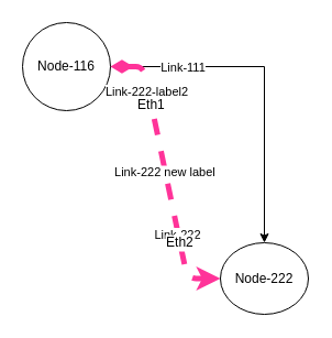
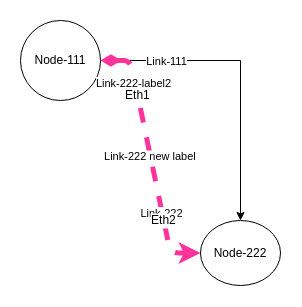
  <mxCell id="0" />
  <mxCell id="1" parent="0" />
  <mxCell id="2" value="Link-222" style="edgeLabel;html=1;align=center;verticalAlign=middle;resizable=0;points=[];" parent="7" vertex="1" connectable="0"><mxGeometry x="0.447" y="-1" relative="1" as="geometry"><mxPoint as="offset" /></mxGeometry></mxCell>
  <mxCell id="3" value="Link-222-label2" style="edgeLabel;html=1;align=center;verticalAlign=middle;resizable=0;points=[];" vertex="1" connectable="0" parent="7"><mxGeometry x="-0.589" y="-2" relative="1" as="geometry"><mxPoint as="offset" /></mxGeometry></mxCell>
- <mxCell id="4" value="Node-116" style="ellipse;whiteSpace=wrap;html=1;aspect=fixed;" parent="1" vertex="1"><mxGeometry x="20" y="20" width="80" height="80" as="geometry" /></mxCell>
+ <mxCell id="4" value="Node-111" style="ellipse;whiteSpace=wrap;html=1;aspect=fixed;" parent="1" vertex="1"><mxGeometry x="20" y="20" width="80" height="80" as="geometry" /></mxCell>
  <mxCell id="5" value="" style="edgeStyle=orthogonalEdgeStyle;rounded=0;orthogonalLoop=1;jettySize=auto;html=1;exitX=1;exitY=0.5;exitDx=0;exitDy=0;entryX=0.5;entryY=0;entryDx=0;entryDy=0;" parent="1" source="4" target="8" edge="1"><mxGeometry relative="1" as="geometry" /></mxCell>
  <mxCell id="6" value="Link-111" style="edgeLabel;html=1;align=center;verticalAlign=middle;resizable=0;points=[];" parent="5" vertex="1" connectable="0"><mxGeometry x="-0.613" y="-5" relative="1" as="geometry"><mxPoint x="7" y="-5" as="offset" /></mxGeometry></mxCell>
  <mxCell id="7" value="Link-222 new label" style="endArrow=classic;fillColor=#f8cecc;strokeColor=#FF3399;dashed=1;edgeStyle=entityRelationEdgeStyle;startArrow=diamondThin;startFill=1;endFill=0;strokeWidth=5;" parent="1" source="4" target="8" edge="1"><mxGeometry relative="1" as="geometry" /></mxCell>
  <mxCell id="8" value="Node-222" style="ellipse;whiteSpace=wrap;html=1;aspect=fixed;" parent="1" vertex="1"><mxGeometry x="200" y="220" width="80" height="65" as="geometry" /></mxCell>
  <mxCell id="9" value="Eth1" style="labelBackgroundColor=#ffffff;;" vertex="1" connectable="0" parent="7"><mxGeometry x="-0.5" relative="1" as="geometry"><mxPoint as="offset" /></mxGeometry></mxCell>
  <mxCell id="10" value="Eth2" style="labelBackgroundColor=#ffffff;;" vertex="1" connectable="0" parent="7"><mxGeometry x="0.5" relative="-1" as="geometry"><mxPoint as="offset" /></mxGeometry></mxCell>
